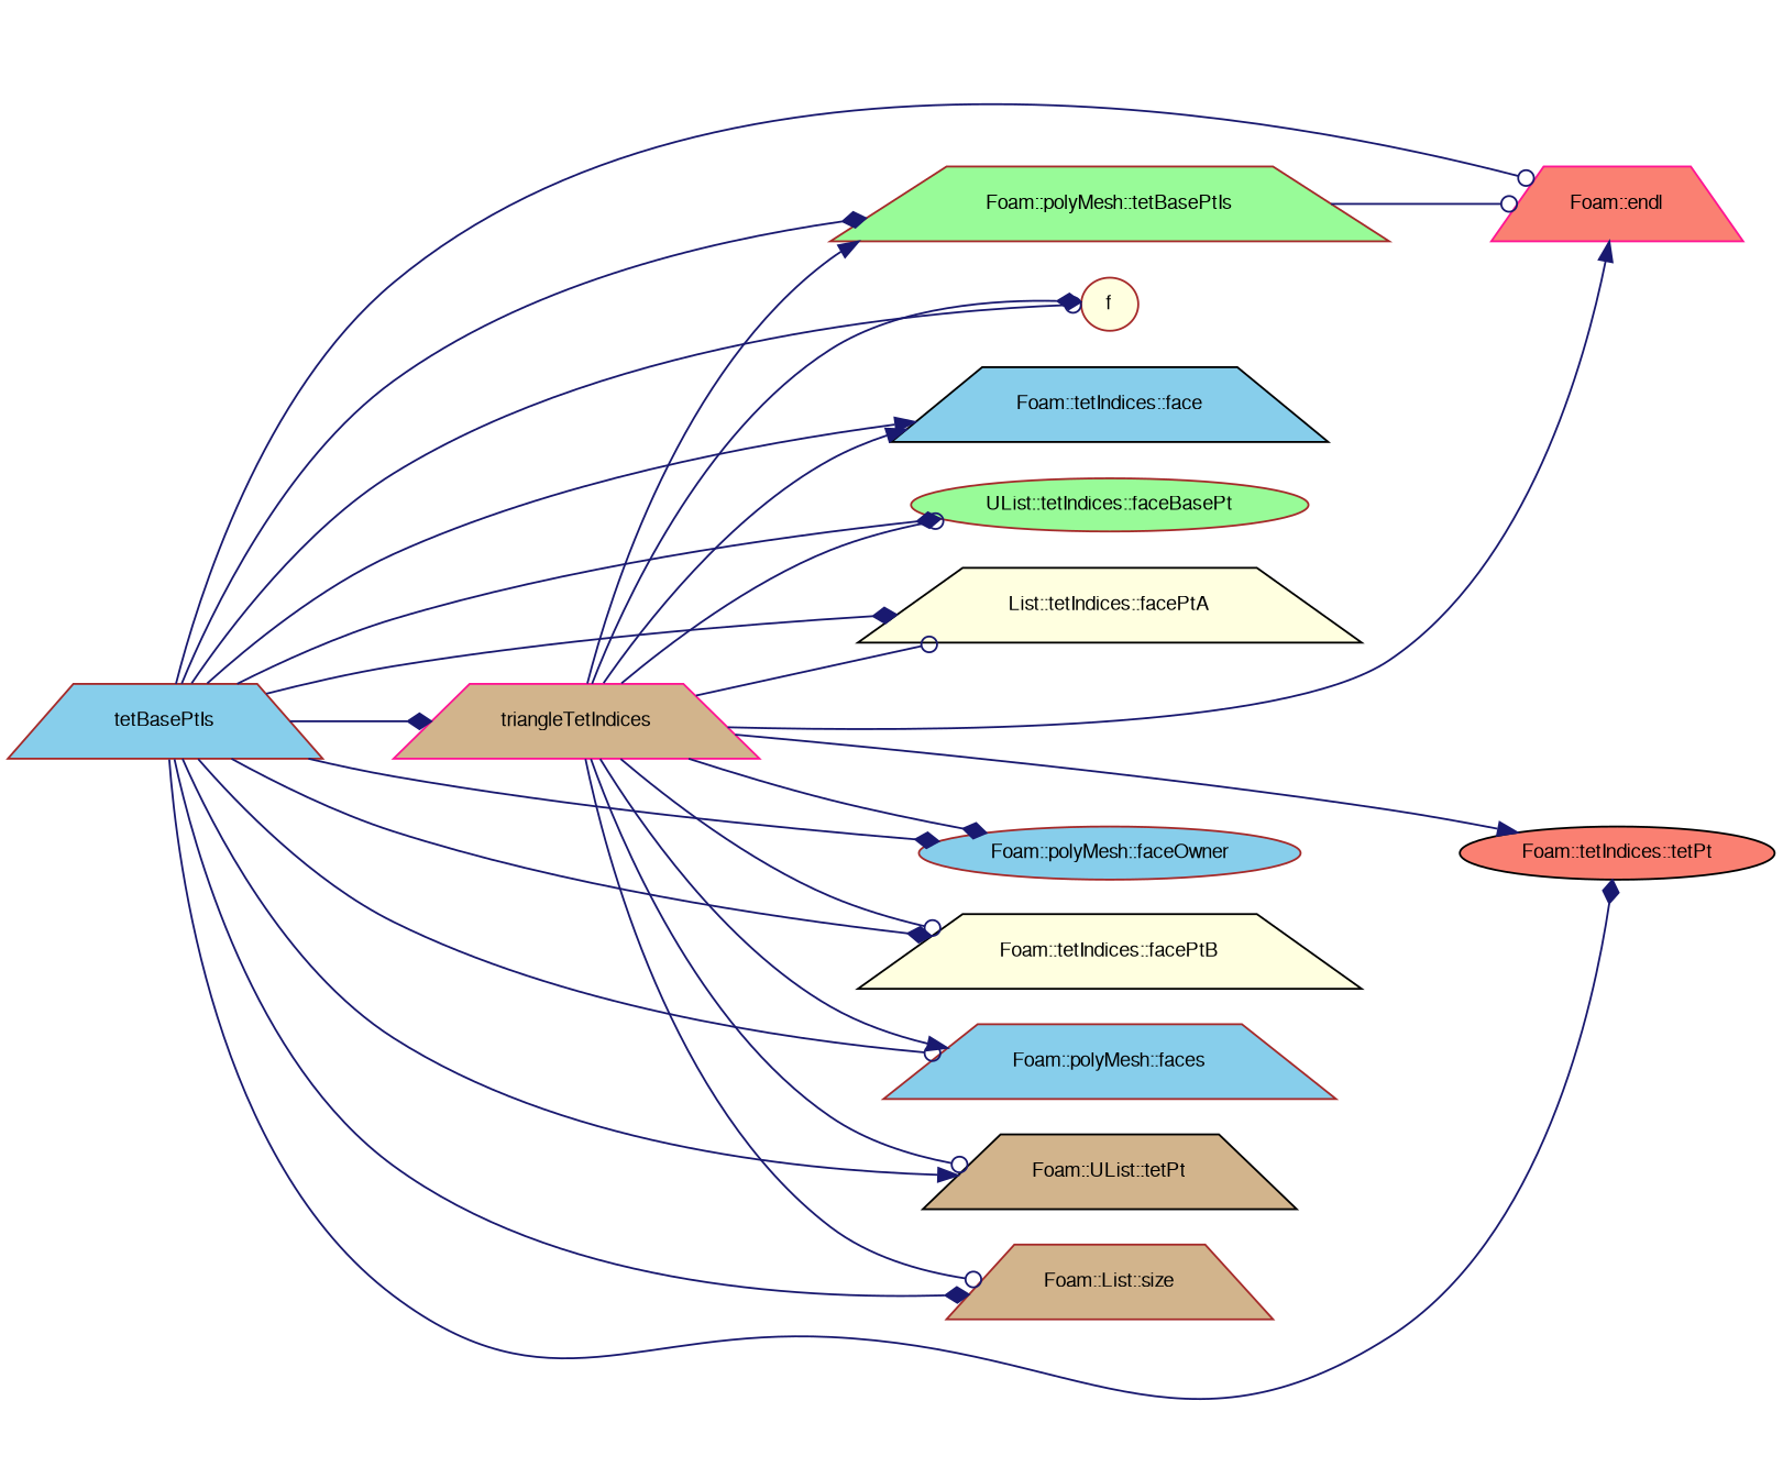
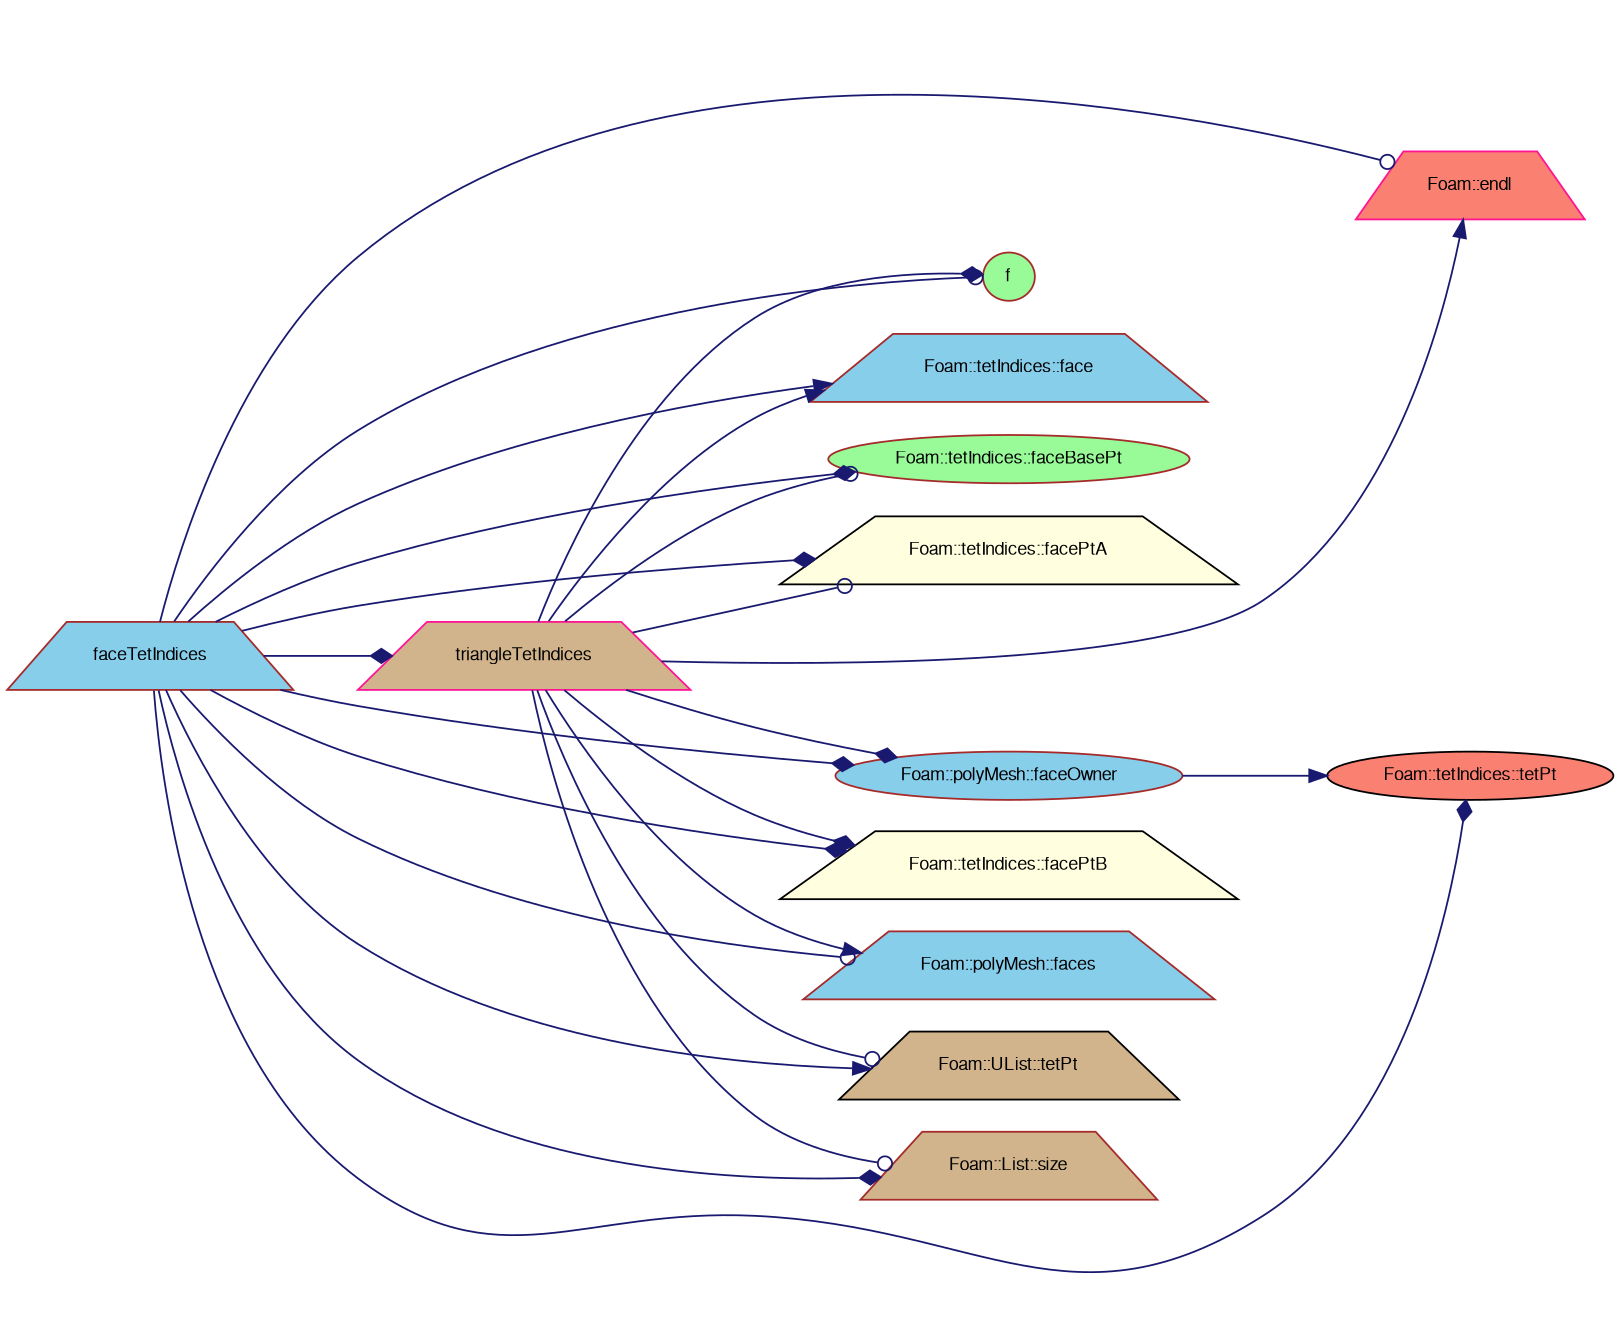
  digraph {
    rankdir=LR
    node [color=brown fillcolor=skyblue fontname=FreeSans fontsize=10 shape=trapezium style=filled]
    edge [arrowhead=diamond color=midnightblue fontname=FreeSans fontsize=10 labelfontname=FreeSans labelfontsize=10 style=solid]
-   n1 [fontcolor=black height=0.2 label=tetBasePtIs width=0.4]
+   n1 [fontcolor=black height=0.2 label=faceTetIndices width=0.4]
    n2 [color=deeppink fillcolor=salmon height=0.2 label="Foam::endl" width=0.4]
-   n3 [fillcolor=lightyellow height=0.2 label=f shape=ellipse width=0.4]
-   n4 [color=black height=0.2 label="Foam::tetIndices::face" width=0.4]
-   n5 [fillcolor=palegreen height=0.2 label="UList::tetIndices::faceBasePt" shape=ellipse width=0.4]
+   n3 [fillcolor=palegreen height=0.2 label=f shape=ellipse width=0.4]
+   n4 [height=0.2 label="Foam::tetIndices::face" width=0.4]
+   n5 [fillcolor=palegreen height=0.2 label="Foam::tetIndices::faceBasePt" shape=ellipse width=0.4]
    n6 [height=0.2 label="Foam::polyMesh::faceOwner" shape=ellipse width=0.4]
-   n7 [color=black fillcolor=lightyellow height=0.2 label="List::tetIndices::facePtA" width=0.4]
+   n7 [color=black fillcolor=lightyellow height=0.2 label="Foam::tetIndices::facePtA" width=0.4]
    n8 [color=black fillcolor=lightyellow height=0.2 label="Foam::tetIndices::facePtB" width=0.4]
    n9 [height=0.2 label="Foam::polyMesh::faces" width=0.4]
    n10 [color=black fillcolor=tan height=0.2 label="Foam::UList::tetPt" width=0.4]
    n11 [fillcolor=tan height=0.2 label="Foam::List::size" width=0.4]
-   n12 [fillcolor=palegreen height=0.2 label="Foam::polyMesh::tetBasePtIs" width=0.4]
    n13 [color=black fillcolor=salmon height=0.2 label="Foam::tetIndices::tetPt" shape=ellipse width=0.4]
    n14 [color=deeppink fillcolor=tan height=0.2 label=triangleTetIndices width=0.4]
    n1 -> n2 [arrowhead=odot]
    n1 -> n3 [arrowhead=odot]
    n1 -> n4 [arrowhead=normal]
    n1 -> n5
    n1 -> n6
    n1 -> n7
    n1 -> n8
    n1 -> n9 [arrowhead=odot]
    n1 -> n10 [arrowhead=normal]
    n1 -> n11
-   n1 -> n12
    n1 -> n13
    n1 -> n14
-   n12 -> n2 [arrowhead=odot]
    n14 -> n2 [arrowhead=normal]
    n14 -> n3
    n14 -> n4 [arrowhead=normal]
    n14 -> n5 [arrowhead=odot]
    n14 -> n6
    n14 -> n7 [arrowhead=odot]
-   n14 -> n8 [arrowhead=odot]
+   n14 -> n8
    n14 -> n9 [arrowhead=normal]
    n14 -> n10 [arrowhead=odot]
    n14 -> n11 [arrowhead=odot]
-   n14 -> n12 [arrowhead=normal]
-   n14 -> n13 [arrowhead=normal]
+   n6 -> n13 [arrowhead=normal]
  }
